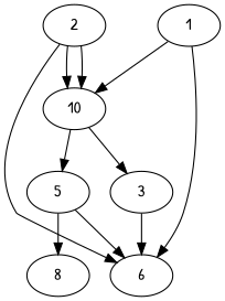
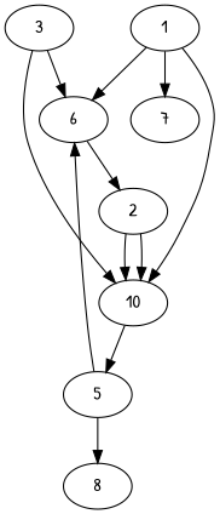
  digraph {
    fontname="Patrick Hand"
    node [alpha=0.10 fontname="Patrick Hand"]
    edge [fontname="Patrick Hand"]
    1 [alpha=0.07 expect_size=41769984]
    6 [expect_size=43747328]
+   7 [alpha=0.11 expect_size=10632192]
    10 [alpha=0.18 expect_size=22384640]
    5 [alpha=0.13 expect_size=40949760]
    2 [alpha=0.01 expect_size=10681344]
    3 [expect_size=42563584]
    8 [alpha=0.16 expect_size=26733568]
    1 -> 6
+   1 -> 7
    1 -> 10
    10 -> 5
    5 -> 6
    5 -> 8
-   2 -> 6
+   6 -> 2
    2 -> 10
    2 -> 10
    3 -> 6
-   10 -> 3
+   3 -> 10
  }
